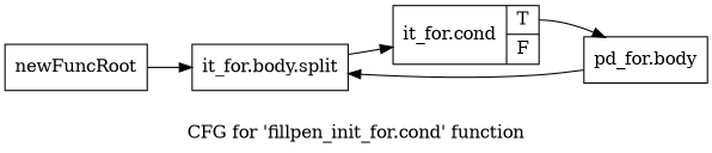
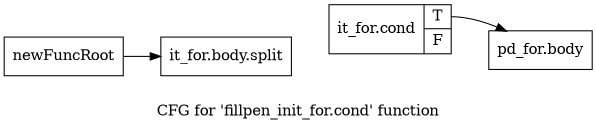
  digraph {
    label="CFG for 'fillpen_init_for.cond' function"
    rankdir=LR
    node [shape=record]
    n1 [label="{newFuncRoot}"]
    n2 [label="{it_for.body.split}"]
    n3 [label="{it_for.cond|{<s0>T|<s1>F}}"]
    n4 [label="{pd_for.body}"]
    n1 -> n2
-   n2 -> n3
    n3 -> n4 [tailport=s0]
-   n4 -> n2
  }
